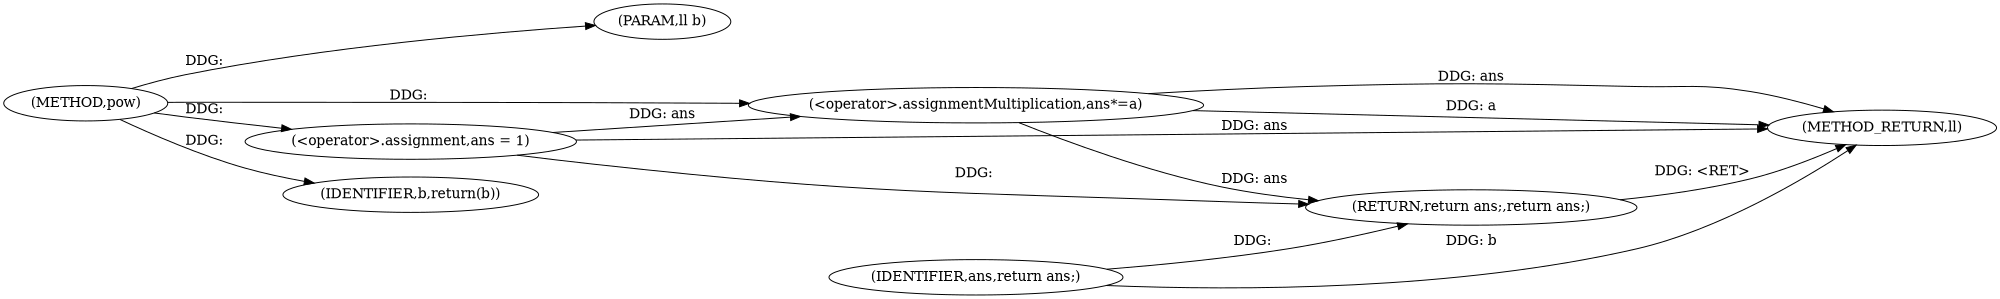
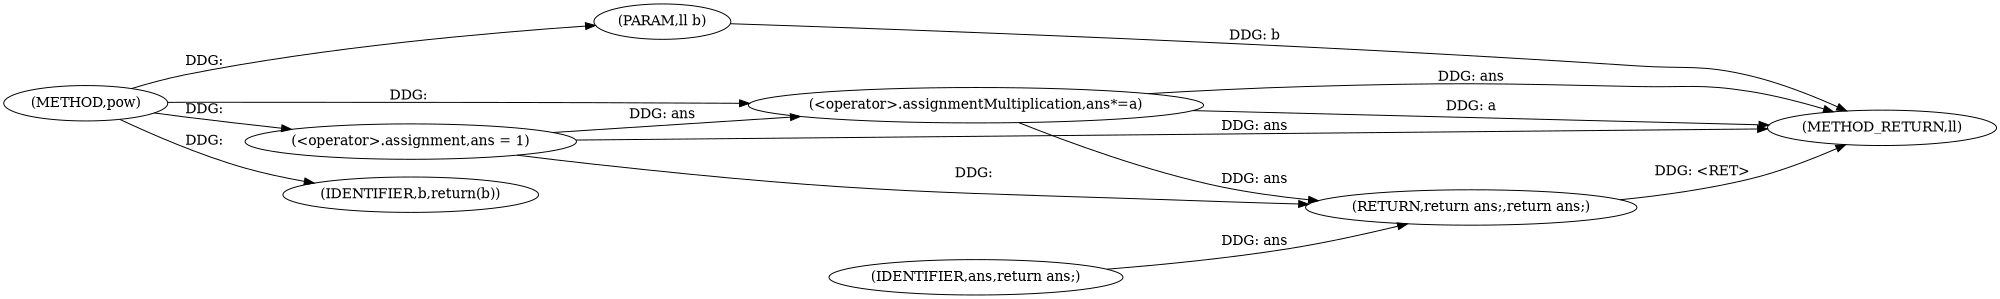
  digraph {
    rankdir=LR
    n1 [label="(METHOD,pow)"]
    n2 [label="(PARAM,ll b)"]
    n3 [label="(<operator>.assignment,ans = 1)"]
    n4 [label="(IDENTIFIER,b,return(b))"]
    n5 [label="(<operator>.assignmentMultiplication,ans*=a)"]
    n6 [label="(METHOD_RETURN,ll)"]
    n7 [label="(RETURN,return ans;,return ans;)"]
    n8 [label="(IDENTIFIER,ans,return ans;)"]
    n1 -> n2 [label="DDG: "]
    n1 -> n3 [label="DDG: "]
    n1 -> n4 [label="DDG: "]
    n1 -> n5 [label="DDG: "]
-   n8 -> n6 [label="DDG: b"]
+   n2 -> n6 [label="DDG: b"]
    n3 -> n5 [label="DDG: ans"]
    n3 -> n6 [label="DDG: ans"]
    n3 -> n7 [label="DDG: "]
    n5 -> n6 [label="DDG: ans"]
    n5 -> n6 [label="DDG: a"]
    n5 -> n7 [label="DDG: ans"]
    n7 -> n6 [label="DDG: <RET>"]
-   n8 -> n7 [label="DDG: "]
+   n8 -> n7 [label="DDG: ans"]
  }
